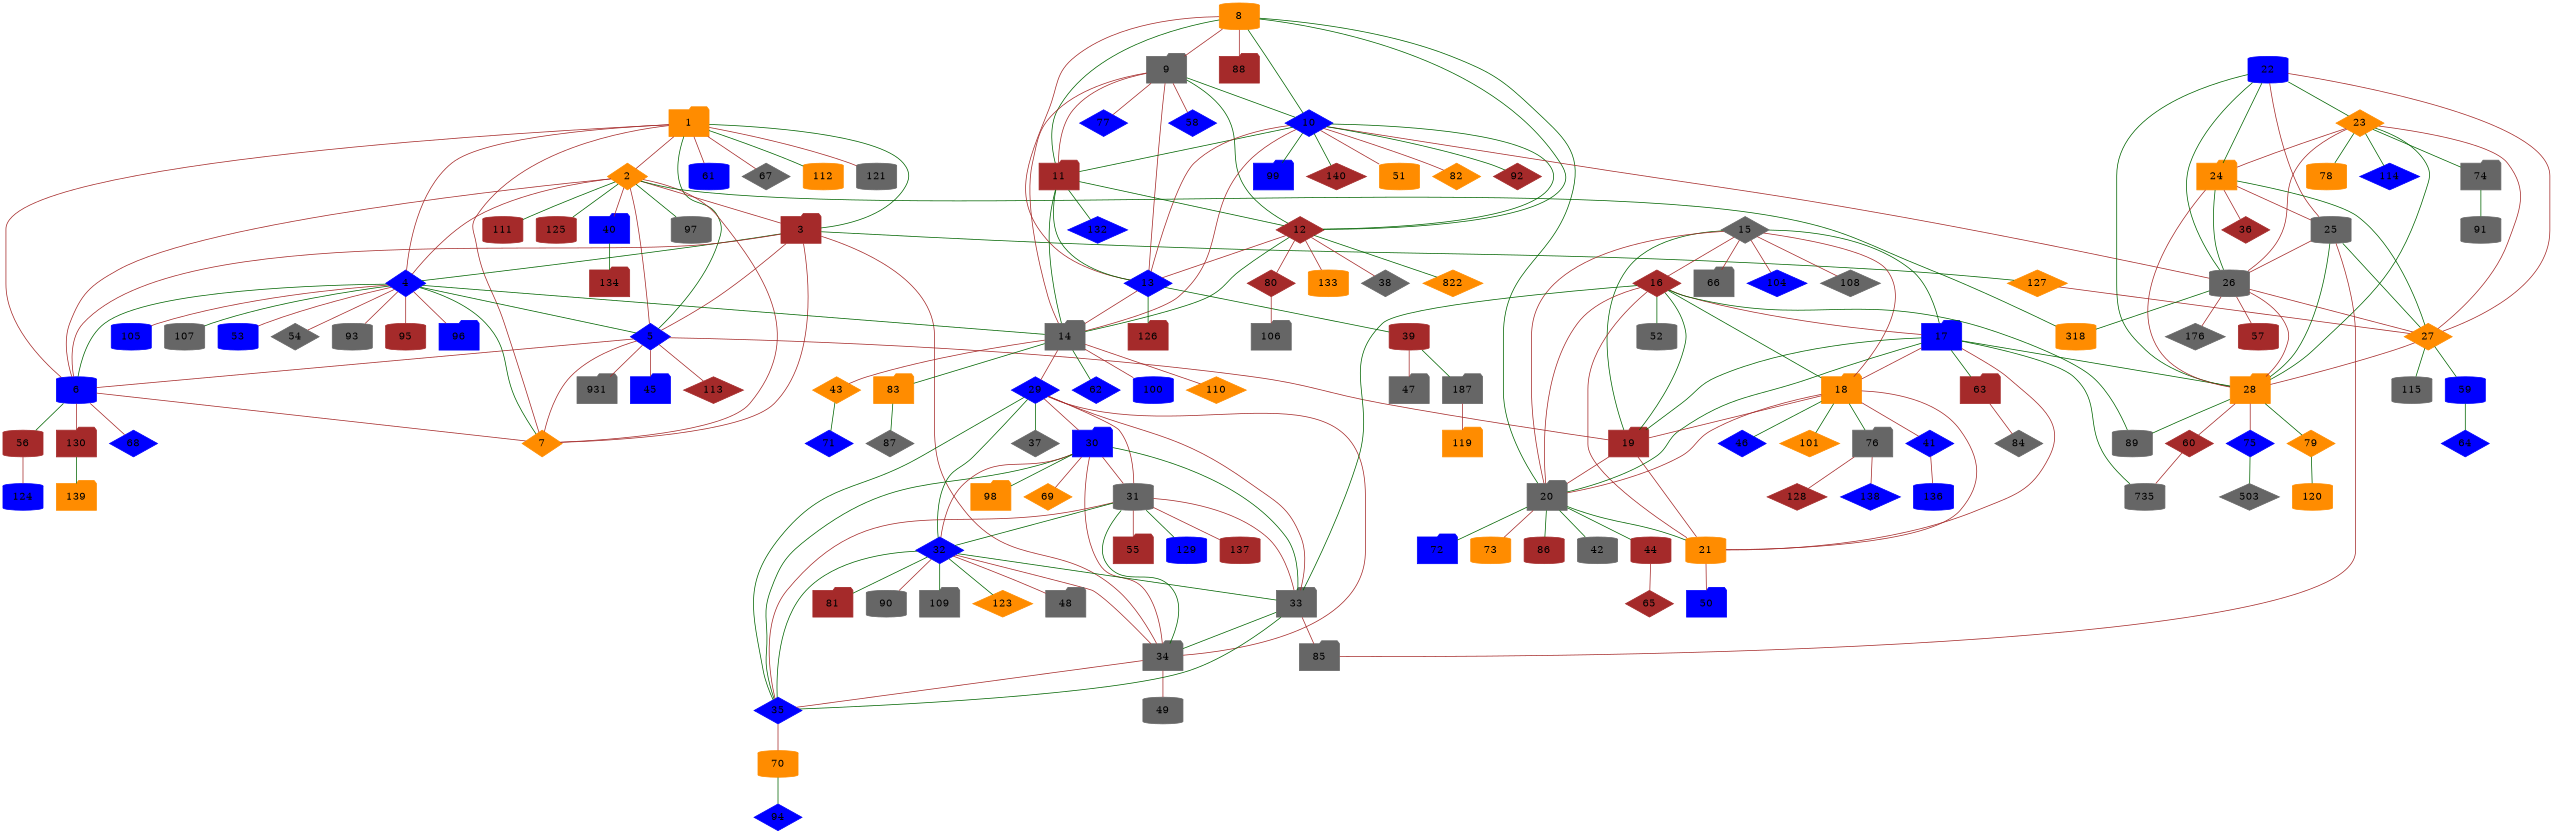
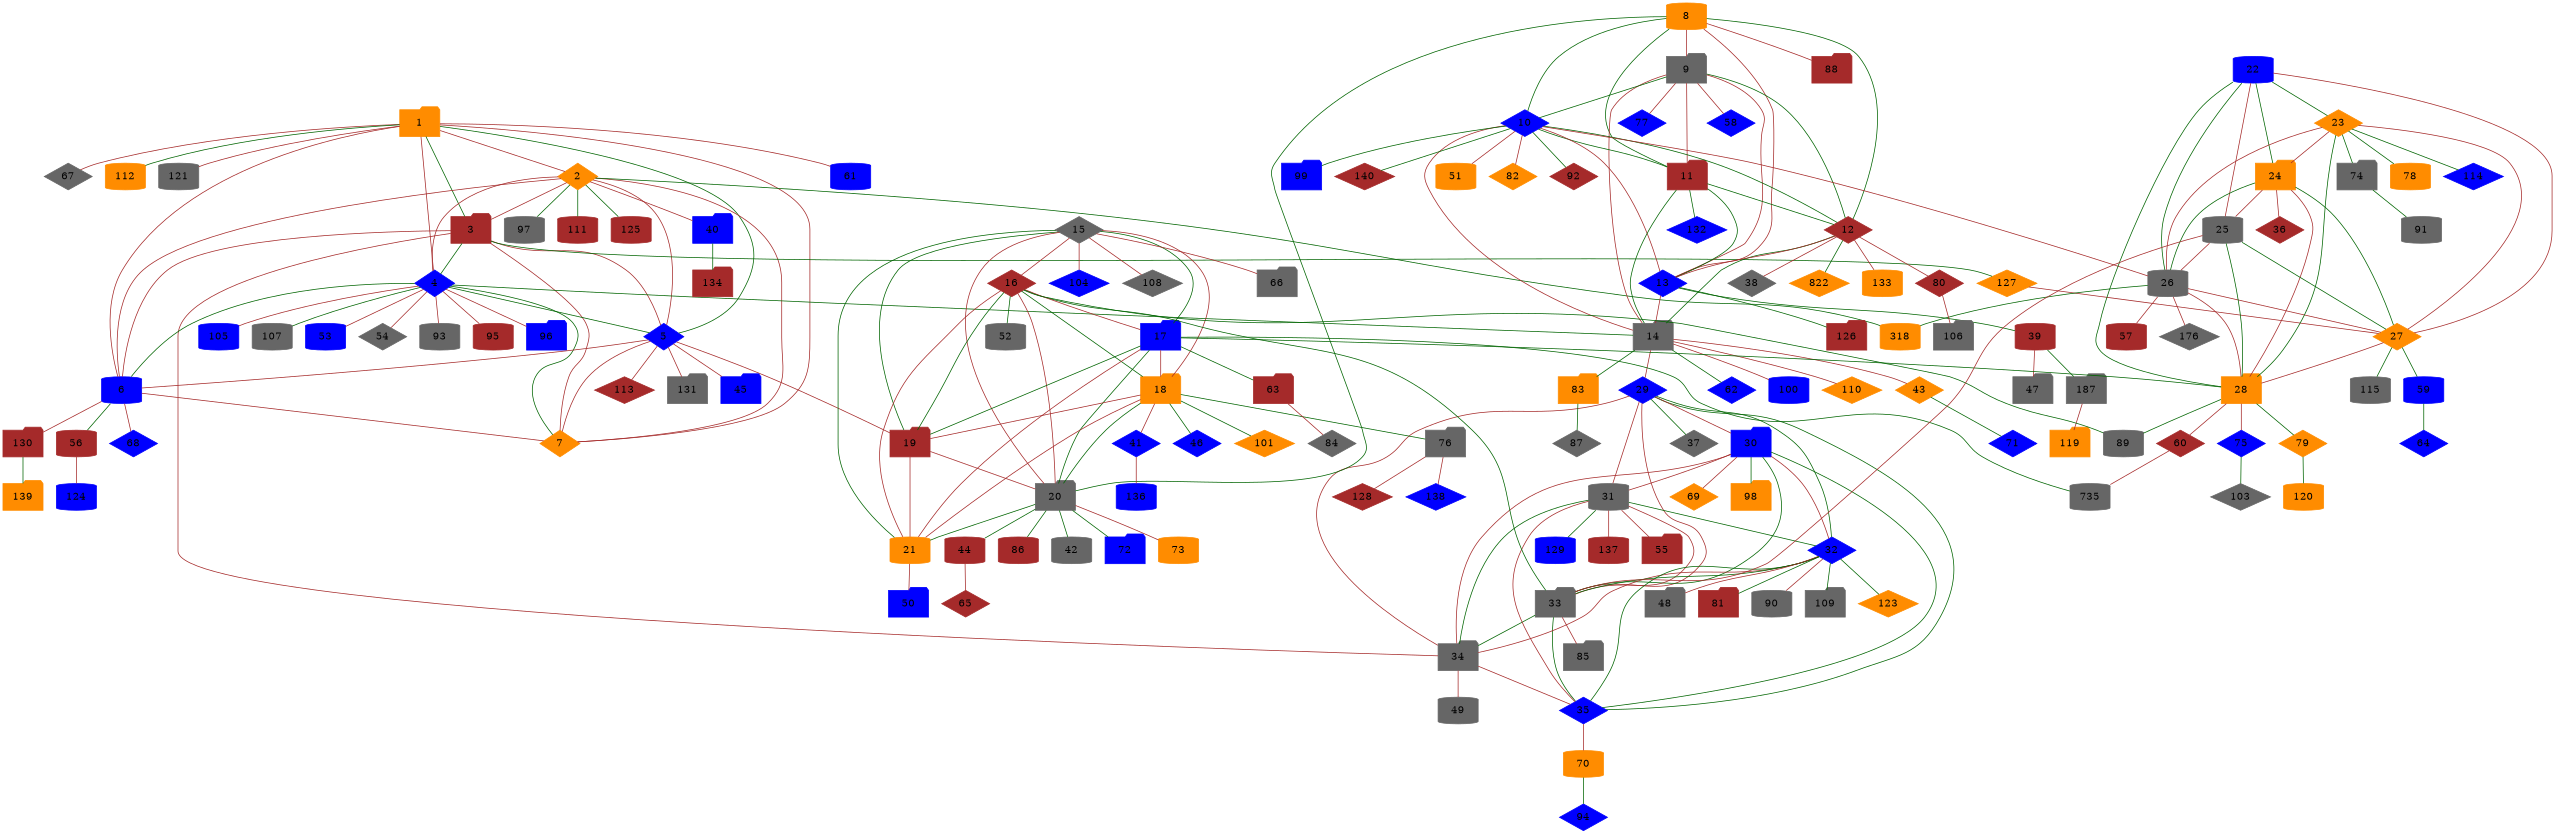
  graph {
    node [color=gray40 shape=diamond style=filled]
    edge [color=brown]
    1 [color=darkorange shape=folder]
    2 [color=darkorange]
    3 [color=brown shape=folder]
    4 [color=blue]
    5 [color=blue]
    6 [color=blue shape=cylinder]
    7 [color=darkorange]
    61 [color=blue shape=cylinder]
    67
    112 [color=darkorange shape=cylinder]
    121 [shape=cylinder]
    40 [color=blue shape=folder]
    97 [shape=cylinder]
    111 [color=brown shape=cylinder]
    n15 [color=darkorange label=318 shape=cylinder]
    125 [color=brown shape=cylinder]
    34 [shape=folder]
    127 [color=darkorange]
    14 [shape=folder]
    53 [color=blue shape=cylinder]
    54
    93 [shape=cylinder]
    95 [color=brown shape=cylinder]
    96 [color=blue shape=folder]
    105 [color=blue shape=cylinder]
    107 [shape=cylinder]
    19 [color=brown shape=folder]
    45 [color=blue shape=folder]
    113 [color=brown]
-   131 [shape=folder label=931]
+   131 [shape=folder]
    56 [color=brown shape=cylinder]
    68 [color=blue]
    130 [color=brown shape=folder]
    27 [color=darkorange]
    28 [color=darkorange shape=folder]
    59 [color=blue shape=cylinder]
    115 [shape=cylinder]
    134 [color=brown shape=folder]
    35 [color=blue]
    49 [shape=cylinder]
    29 [color=blue]
    43 [color=darkorange]
    62 [color=blue]
    83 [color=darkorange shape=folder]
    100 [color=blue shape=cylinder]
    110 [color=darkorange]
    20 [shape=folder]
    21 [color=darkorange shape=cylinder]
    124 [color=blue shape=cylinder]
    139 [color=darkorange shape=folder]
    8 [color=darkorange shape=cylinder]
    9 [shape=folder]
    10 [color=blue]
    11 [color=brown shape=folder]
    12 [color=brown]
    13 [color=blue]
    88 [color=brown shape=folder]
    58 [color=blue]
    77 [color=blue]
    26 [shape=cylinder]
    51 [color=darkorange shape=cylinder]
    82 [color=darkorange]
    92 [color=brown]
    99 [color=blue shape=folder]
    140 [color=brown]
    132 [color=blue]
    38
    80 [color=brown]
    n69 [color=darkorange label=822]
    133 [color=darkorange shape=cylinder]
    39 [color=brown shape=cylinder]
    126 [color=brown shape=folder]
    42 [shape=cylinder]
    44 [color=brown shape=cylinder]
    72 [color=blue shape=folder]
    73 [color=darkorange shape=cylinder]
    86 [color=brown shape=cylinder]
    57 [color=brown shape=cylinder]
    n79 [label=176]
    106 [shape=folder]
    47 [shape=folder]
    n82 [label=187 shape=folder]
    33 [shape=folder]
    30 [color=blue shape=folder]
    31 [shape=cylinder]
    32 [color=blue]
    37
    71 [color=blue]
    87
    15
    16 [color=brown]
    17 [color=blue shape=folder]
    18 [color=darkorange shape=folder]
    66 [shape=folder]
    104 [color=blue]
    108
    52 [shape=cylinder]
    89 [shape=cylinder]
    63 [color=brown shape=folder]
    n100 [label=735 shape=cylinder]
    41 [color=blue]
    46 [color=blue]
    76 [shape=folder]
    101 [color=darkorange]
    50 [color=blue shape=folder]
    85 [shape=folder]
    60 [color=brown]
    75 [color=blue]
    79 [color=darkorange]
    84
    136 [color=blue shape=cylinder]
    128 [color=brown]
    138 [color=blue]
    65 [color=brown]
    22 [color=blue shape=cylinder]
    23 [color=darkorange]
    24 [color=darkorange shape=folder]
    25 [shape=cylinder]
    74 [shape=folder]
    78 [color=darkorange shape=cylinder]
    114 [color=blue]
    36 [color=brown]
    91 [shape=cylinder]
    64 [color=blue]
-   103 [label=503]
+   103
    120 [color=darkorange shape=cylinder]
    69 [color=darkorange]
    98 [color=darkorange shape=folder]
    55 [color=brown shape=folder]
    129 [color=blue shape=cylinder]
    137 [color=brown shape=cylinder]
    48 [shape=folder]
    81 [color=brown shape=folder]
    90 [shape=cylinder]
    109 [shape=folder]
    123 [color=darkorange]
    70 [color=darkorange shape=cylinder]
    94 [color=blue]
    119 [color=darkorange shape=folder]
    1 -- 2
    1 -- 3 [color=darkgreen]
    1 -- 4
    1 -- 5 [color=darkgreen]
    1 -- 6
    1 -- 7
    1 -- 61
    1 -- 67
    1 -- 112 [color=darkgreen]
    1 -- 121
    2 -- 3
    2 -- 4
    2 -- 5
    2 -- 6
    2 -- 7
    2 -- 40
    2 -- 97 [color=darkgreen]
    2 -- 111 [color=darkgreen]
    2 -- n15 [color=darkgreen]
    2 -- 125 [color=darkgreen]
    3 -- 4 [color=darkgreen]
    3 -- 5
    3 -- 6
    3 -- 7
    3 -- 34
    3 -- 127 [color=darkgreen]
    4 -- 5 [color=darkgreen]
    4 -- 6 [color=darkgreen]
    4 -- 7 [color=darkgreen]
    4 -- 14 [color=darkgreen]
    4 -- 53
    4 -- 54
    4 -- 93
    4 -- 95
    4 -- 96
    4 -- 105
    4 -- 107 [color=darkgreen]
    5 -- 6
    5 -- 7
    5 -- 19
    5 -- 45
    5 -- 113
    5 -- 131
    6 -- 7
    6 -- 56 [color=darkgreen]
    6 -- 68
    6 -- 130
    40 -- 134 [color=darkgreen]
    34 -- 35
    34 -- 49
    127 -- 27
    14 -- 29
    14 -- 43
    14 -- 62 [color=darkgreen]
    14 -- 83 [color=darkgreen]
    14 -- 100
    14 -- 110
    19 -- 20
    19 -- 21
    56 -- 124
    130 -- 139 [color=darkgreen]
    27 -- 28
    27 -- 59 [color=darkgreen]
    27 -- 115 [color=darkgreen]
    28 -- 89 [color=darkgreen]
    28 -- 60
    28 -- 75
    28 -- 79 [color=darkgreen]
    59 -- 64 [color=darkgreen]
    35 -- 70
    29 -- 34
    29 -- 35 [color=darkgreen]
    29 -- 33
    29 -- 30
    29 -- 31
    29 -- 32 [color=darkgreen]
    29 -- 37 [color=darkgreen]
    43 -- 71 [color=darkgreen]
    83 -- 87 [color=darkgreen]
    20 -- 21 [color=darkgreen]
    20 -- 42 [color=darkgreen]
    20 -- 44 [color=darkgreen]
    20 -- 72 [color=darkgreen]
    20 -- 73
    20 -- 86 [color=darkgreen]
    21 -- 50
    8 -- 20 [color=darkgreen]
    8 -- 9
    8 -- 10 [color=darkgreen]
    8 -- 11 [color=darkgreen]
    8 -- 12 [color=darkgreen]
    8 -- 13
    8 -- 88
    9 -- 14
    9 -- 10 [color=darkgreen]
    9 -- 11
    9 -- 12 [color=darkgreen]
    9 -- 13
    9 -- 58
    9 -- 77
    10 -- 14
    10 -- 11 [color=darkgreen]
    10 -- 12 [color=darkgreen]
    10 -- 13
    10 -- 26
    10 -- 51
    10 -- 82
    10 -- 92 [color=darkgreen]
    10 -- 99 [color=darkgreen]
    10 -- 140 [color=darkgreen]
    11 -- 14 [color=darkgreen]
    11 -- 12 [color=darkgreen]
    11 -- 13 [color=darkgreen]
    11 -- 132 [color=darkgreen]
    12 -- 14 [color=darkgreen]
    12 -- 13
    12 -- 38
    12 -- 80
    12 -- n69 [color=darkgreen]
    12 -- 133
    13 -- 14
    13 -- 39 [color=darkgreen]
    13 -- 126 [color=darkgreen]
    26 -- n15 [color=darkgreen]
    26 -- 27
    26 -- 28
    26 -- 57
    26 -- n79
    80 -- 106
    39 -- 47
    39 -- n82 [color=darkgreen]
    44 -- 65
    n82 -- 119
    33 -- 34 [color=darkgreen]
    33 -- 35 [color=darkgreen]
    33 -- 85
    30 -- 34
    30 -- 35 [color=darkgreen]
    30 -- 33 [color=darkgreen]
    30 -- 31
    30 -- 32
    30 -- 69
    30 -- 98 [color=darkgreen]
    31 -- 34 [color=darkgreen]
    31 -- 35
    31 -- 33
    31 -- 32 [color=darkgreen]
    31 -- 55
    31 -- 129 [color=darkgreen]
    31 -- 137
    32 -- 34
    32 -- 35 [color=darkgreen]
    32 -- 33 [color=darkgreen]
    32 -- 48
    32 -- 81 [color=darkgreen]
    32 -- 90
    32 -- 109 [color=darkgreen]
    32 -- 123 [color=darkgreen]
    15 -- 19 [color=darkgreen]
    15 -- 20
+   15 -- 21 [color=darkgreen]
    15 -- 16
    15 -- 17 [color=darkgreen]
    15 -- 18
    15 -- 66
    15 -- 104
    15 -- 108
    16 -- 19 [color=darkgreen]
    16 -- 20
    16 -- 21
    16 -- 33 [color=darkgreen]
    16 -- 17
    16 -- 18 [color=darkgreen]
    16 -- 52 [color=darkgreen]
    16 -- 89 [color=darkgreen]
    17 -- 19 [color=darkgreen]
    17 -- 28 [color=darkgreen]
    17 -- 20 [color=darkgreen]
    17 -- 21
    17 -- 18
    17 -- 63 [color=darkgreen]
    17 -- n100 [color=darkgreen]
    18 -- 19
-   18 -- 20
+   18 -- 20 [color=darkgreen]
    18 -- 21
    18 -- 41
    18 -- 46 [color=darkgreen]
    18 -- 76 [color=darkgreen]
    18 -- 101 [color=darkgreen]
    63 -- 84
    41 -- 136
    76 -- 128
    76 -- 138
    60 -- n100
    75 -- 103 [color=darkgreen]
    79 -- 120 [color=darkgreen]
    22 -- 27
    22 -- 28 [color=darkgreen]
    22 -- 26 [color=darkgreen]
    22 -- 23 [color=darkgreen]
    22 -- 24 [color=darkgreen]
    22 -- 25
    23 -- 27
    23 -- 28 [color=darkgreen]
    23 -- 26
    23 -- 24
    23 -- 74 [color=darkgreen]
    23 -- 78 [color=darkgreen]
    23 -- 114 [color=darkgreen]
    24 -- 27 [color=darkgreen]
    24 -- 28
    24 -- 26 [color=darkgreen]
    24 -- 25
    24 -- 36
    25 -- 27 [color=darkgreen]
    25 -- 28 [color=darkgreen]
    25 -- 26
-   25 -- 85
+   25 -- 33
    74 -- 91 [color=darkgreen]
    70 -- 94 [color=darkgreen]
  }
